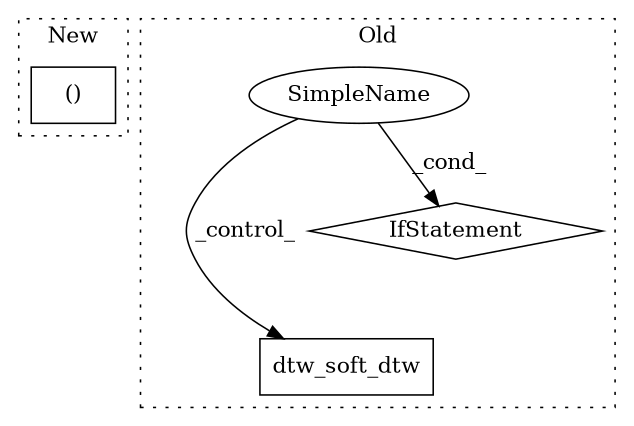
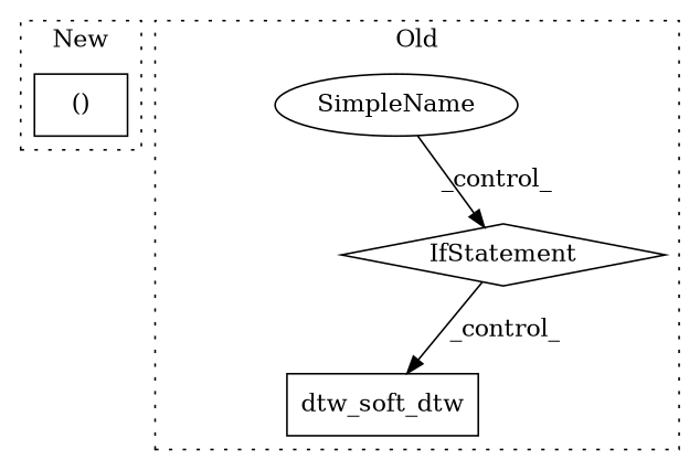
  digraph {
    node [shape=box]
    edge [arrowhead=normal]
    n1 [a=106 l=15 label="()" s=8324]
    n2 [a=32 l="15,1" label=dtw_soft_dtw s="6982,7022"]
    n3 [a=25 l="4,2" label=IfStatement s="6947,6966" shape=diamond]
    n4 [a=42 label=SimpleName shape=ellipse]
    subgraph cluster_1 {
      label=New
      style=dotted
      n1
    }
    subgraph cluster_2 {
      label=Old
      style=dotted
      n2
      n3
      n4
    }
-   n4 -> n2 [label=_control_]
-   n4 -> n3 [label=_cond_]
+   n3 -> n2 [label=_control_]
+   n4 -> n3 [label=_control_]
  }
